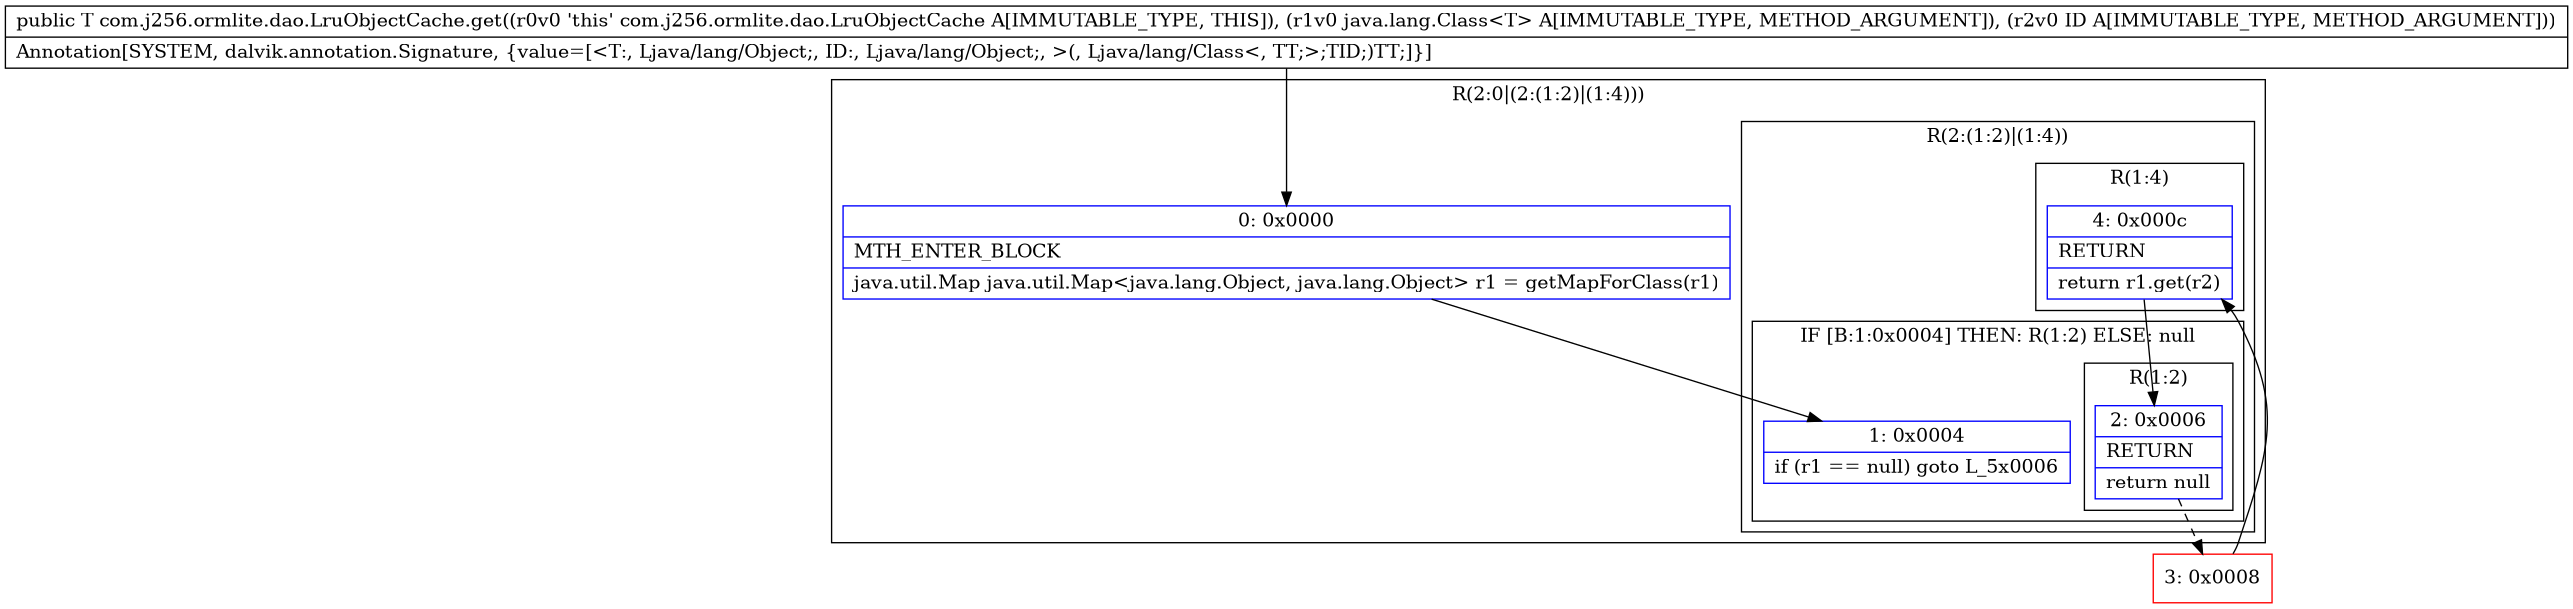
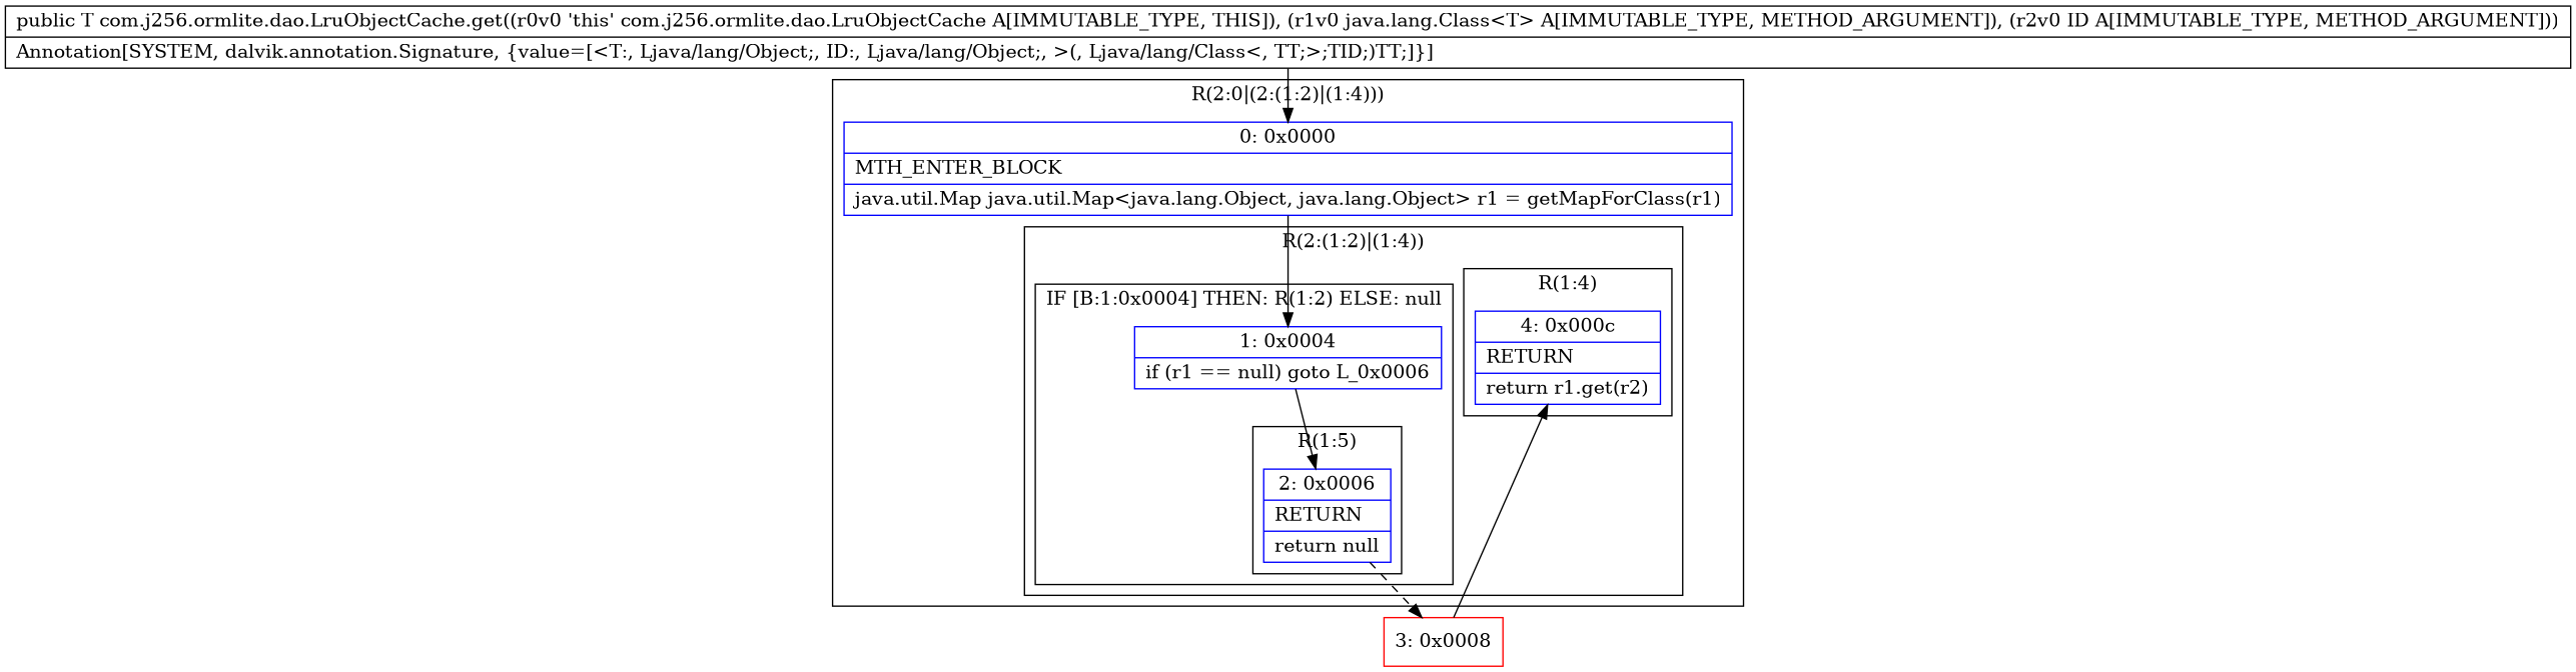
  digraph {
    node [color=blue shape=record]
    n1 [label="{2\:\ 0x0006|RETURN\l|return null\l}"]
-   n2 [label="{1\:\ 0x0004|if (r1 == null) goto L_5x0006\l}"]
+   n2 [label="{1\:\ 0x0004|if (r1 == null) goto L_0x0006\l}"]
    n3 [label="{4\:\ 0x000c|RETURN\l|return r1.get(r2)\l}"]
    n4 [label="{0\:\ 0x0000|MTH_ENTER_BLOCK\l|java.util.Map java.util.Map\<java.lang.Object, java.lang.Object\> r1 = getMapForClass(r1)\l}"]
    n5 [color=red label="{3\:\ 0x0008}"]
    n6 [label="{public T com.j256.ormlite.dao.LruObjectCache.get((r0v0 'this' com.j256.ormlite.dao.LruObjectCache A[IMMUTABLE_TYPE, THIS]), (r1v0 java.lang.Class\<T\> A[IMMUTABLE_TYPE, METHOD_ARGUMENT]), (r2v0 ID A[IMMUTABLE_TYPE, METHOD_ARGUMENT]))  | Annotation[SYSTEM, dalvik.annotation.Signature, \{value=[\<T:, Ljava\/lang\/Object;, ID:, Ljava\/lang\/Object;, \>(, Ljava\/lang\/Class\<, TT;\>;TID;)TT;]\}]\l}" color=""]
    subgraph cluster_1 {
      label="R(2:0|(2:(1:2)|(1:4)))"
      n4
      subgraph cluster_2 {
        label="R(2:(1:2)|(1:4))"
        subgraph cluster_3 {
          label="IF [B:1:0x0004] THEN: R(1:2) ELSE: null"
          n2
          subgraph cluster_4 {
-           label="R(1:2)"
+           label="R(1:5)"
            n1
          }
        }
        subgraph cluster_5 {
          label="R(1:4)"
          n3
        }
      }
    }
    n1 -> n5 [style=dashed]
-   n3 -> n1
+   n2 -> n1
    n4 -> n2
    n5 -> n3
    n6 -> n4
  }
